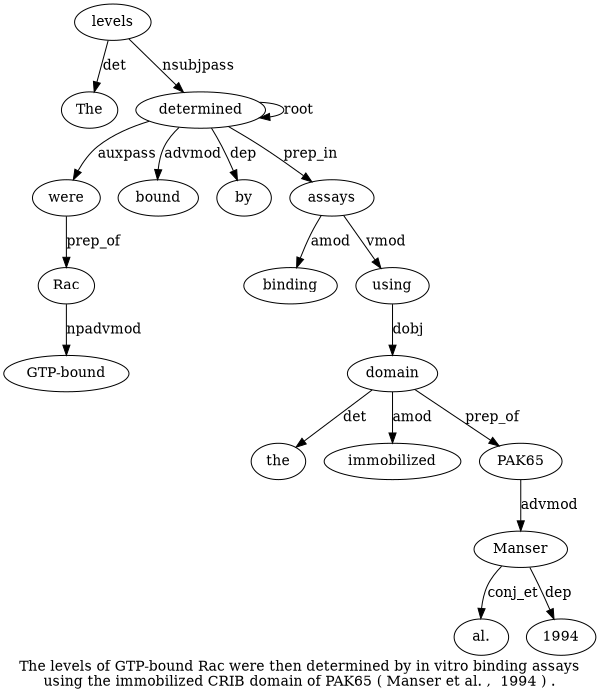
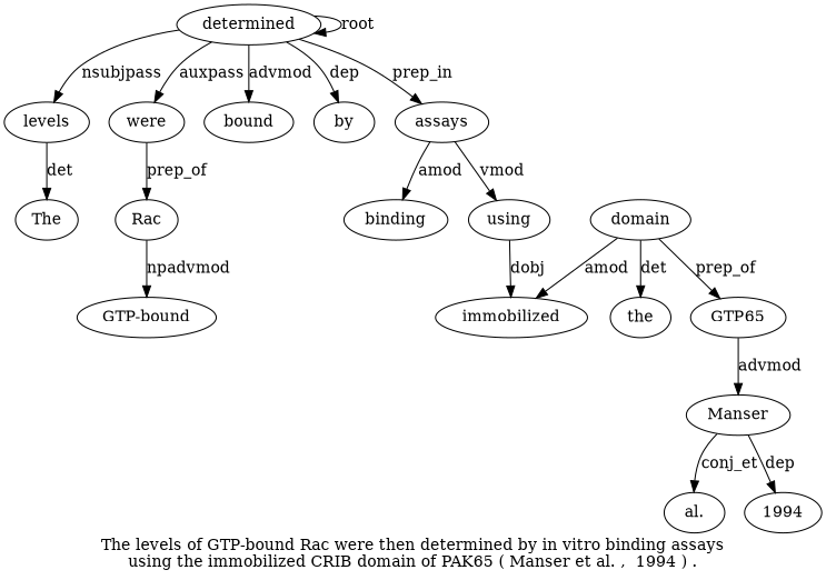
  digraph {
    label="The levels of GTP-bound Rac were then determined by in vitro binding assays\nusing the immobilized CRIB domain of PAK65 ( Manser et al. ,  1994 ) ."
    node [fillcolor=white style=filled]
    n1 [label=levels]
    n2 [label=The]
    n3 [label=Rac]
    n4 [label="GTP-bound"]
    n5 [label=determined]
    n6 [label=were]
    n7 [label=bound]
    n8 [label=by]
    n9 [label=assays]
    n10 [label=binding]
    n11 [label=using]
    n12 [label=domain]
    n13 [label=the]
    n14 [label=immobilized]
-   n15 [label=PAK65]
+   n15 [label=GTP65]
    n16 [label=Manser]
    n17 [label="al."]
    n18 [label=1994]
    n1 -> n2 [label=det]
    n3 -> n4 [label=npadvmod]
-   n1 -> n5 [label=nsubjpass]
+   n5 -> n1 [label=nsubjpass]
    n5 -> n5 [label=root]
    n5 -> n6 [label=auxpass]
    n5 -> n7 [label=advmod]
    n5 -> n8 [label=dep]
    n5 -> n9 [label=prep_in]
    n6 -> n3 [label=prep_of]
    n9 -> n10 [label=amod]
    n9 -> n11 [label=vmod]
-   n11 -> n12 [label=dobj]
+   n11 -> n14 [label=dobj]
    n12 -> n13 [label=det]
    n12 -> n14 [label=amod]
    n12 -> n15 [label=prep_of]
    n15 -> n16 [label=advmod]
    n16 -> n17 [label=conj_et]
    n16 -> n18 [label=dep]
  }
